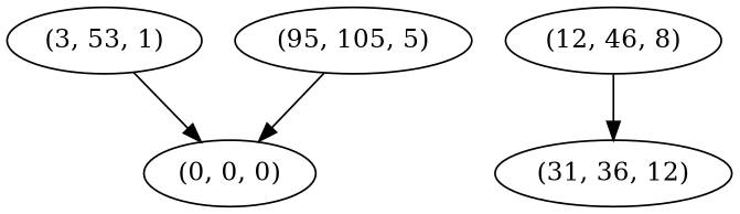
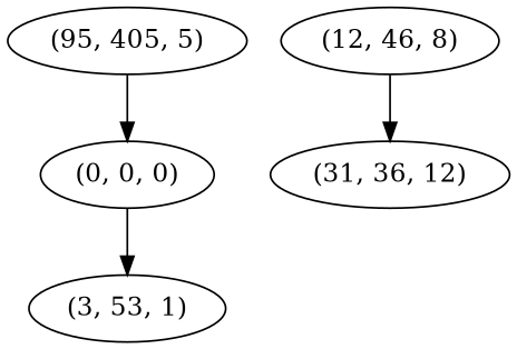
  digraph {
    "(0, 0, 0)"
    "(3, 53, 1)"
-   "(95, 105, 5)"
+   "(95, 105, 5)" [label="(95, 405, 5)"]
    "(12, 46, 8)"
    "(31, 36, 12)"
-   "(3, 53, 1)" -> "(0, 0, 0)"
+   "(0, 0, 0)" -> "(3, 53, 1)"
    "(95, 105, 5)" -> "(0, 0, 0)"
    "(12, 46, 8)" -> "(31, 36, 12)"
  }
